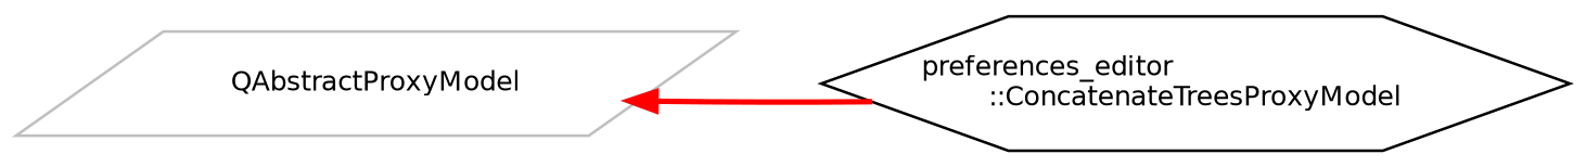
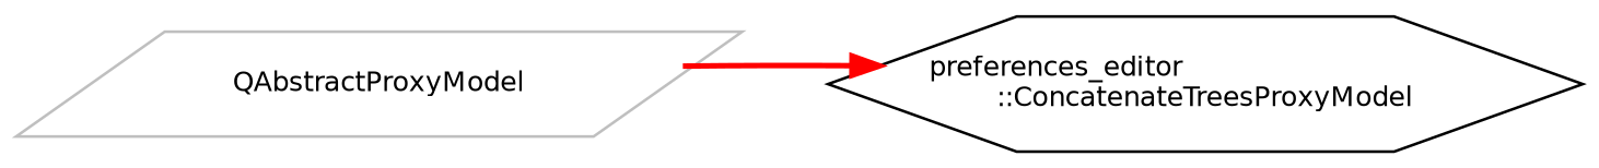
  digraph {
    rankdir=LR
    node [fillcolor=white fontname=Helvetica fontsize=10 style=filled]
    n1 [color=grey75 height=0.2 label=QAbstractProxyModel shape=parallelogram width=0.4]
    n2 [color=black height=0.2 label="preferences_editor\l::ConcatenateTreesProxyModel" shape=hexagon width=0.4]
-   n1 -> n2 [color=red dir=back fontname=Helvetica fontsize=10 labelfontname=Helvetica labelfontsize=10 style=bold]
+   n2 -> n1 [color=red dir=back fontname=Helvetica fontsize=10 labelfontname=Helvetica labelfontsize=10 style=bold]
  }
